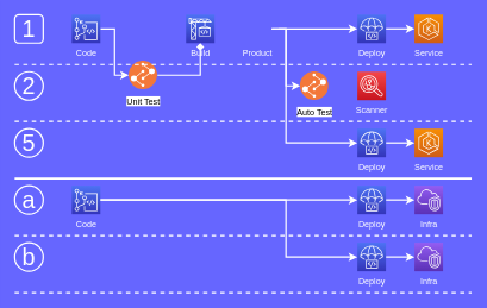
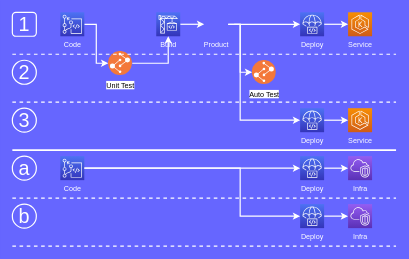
  <mxCell id="0" />
  <mxCell id="1" parent="0" />
  <mxCell id="2" style="edgeStyle=orthogonalEdgeStyle;rounded=0;orthogonalLoop=1;jettySize=auto;html=1;fontColor=#FFFFFF;strokeWidth=2;entryX=0;entryY=0.5;entryDx=0;entryDy=0;strokeColor=#FFFFFF;" edge="1" parent="1" source="3" target="23"><mxGeometry relative="1" as="geometry" /></mxCell>
  <mxCell id="3" value="Code" style="sketch=0;points=[[0,0,0],[0.25,0,0],[0.5,0,0],[0.75,0,0],[1,0,0],[0,1,0],[0.25,1,0],[0.5,1,0],[0.75,1,0],[1,1,0],[0,0.25,0],[0,0.5,0],[0,0.75,0],[1,0.25,0],[1,0.5,0],[1,0.75,0]];outlineConnect=0;fontColor=#FFFFFF;gradientColor=#4D72F3;gradientDirection=north;fillColor=#3334B9;strokeColor=#ffffff;dashed=0;verticalLabelPosition=bottom;verticalAlign=top;align=center;html=1;fontSize=12;fontStyle=0;aspect=fixed;shape=mxgraph.aws4.resourceIcon;resIcon=mxgraph.aws4.codecommit;" vertex="1" parent="1"><mxGeometry x="100" y="20" width="40" height="40" as="geometry" /></mxCell>
+ <mxCell id="4" style="edgeStyle=orthogonalEdgeStyle;rounded=0;orthogonalLoop=1;jettySize=auto;html=1;fontColor=#FFFFFF;endArrow=classic;endFill=1;strokeWidth=2;strokeColor=#FFFFFF;" edge="1" parent="1" source="5" target="9"><mxGeometry relative="1" as="geometry" /></mxCell>
  <mxCell id="5" value="Build" style="sketch=0;points=[[0,0,0],[0.25,0,0],[0.5,0,0],[0.75,0,0],[1,0,0],[0,1,0],[0.25,1,0],[0.5,1,0],[0.75,1,0],[1,1,0],[0,0.25,0],[0,0.5,0],[0,0.75,0],[1,0.25,0],[1,0.5,0],[1,0.75,0]];outlineConnect=0;fontColor=#FFFFFF;gradientColor=#4D72F3;gradientDirection=north;fillColor=#3334B9;strokeColor=#ffffff;dashed=0;verticalLabelPosition=bottom;verticalAlign=top;align=center;html=1;fontSize=12;fontStyle=0;aspect=fixed;shape=mxgraph.aws4.resourceIcon;resIcon=mxgraph.aws4.codebuild;labelBackgroundColor=none;" vertex="1" parent="1"><mxGeometry x="260" y="20" width="40" height="40" as="geometry" /></mxCell>
  <mxCell id="6" style="edgeStyle=orthogonalEdgeStyle;rounded=0;orthogonalLoop=1;jettySize=auto;html=1;entryX=0;entryY=0.5;entryDx=0;entryDy=0;entryPerimeter=0;fontColor=#FFFFFF;strokeWidth=2;strokeColor=#FFFFFF;" edge="1" parent="1" source="7" target="10"><mxGeometry relative="1" as="geometry" /></mxCell>
  <mxCell id="7" value="Deploy" style="sketch=0;points=[[0,0,0],[0.25,0,0],[0.5,0,0],[0.75,0,0],[1,0,0],[0,1,0],[0.25,1,0],[0.5,1,0],[0.75,1,0],[1,1,0],[0,0.25,0],[0,0.5,0],[0,0.75,0],[1,0.25,0],[1,0.5,0],[1,0.75,0]];outlineConnect=0;fontColor=#FFFFFF;gradientColor=#4D72F3;gradientDirection=north;fillColor=#3334B9;strokeColor=#ffffff;dashed=0;verticalLabelPosition=bottom;verticalAlign=top;align=center;html=1;fontSize=12;fontStyle=0;aspect=fixed;shape=mxgraph.aws4.resourceIcon;resIcon=mxgraph.aws4.codedeploy;labelBackgroundColor=none;" vertex="1" parent="1"><mxGeometry x="500" y="20" width="40" height="40" as="geometry" /></mxCell>
  <mxCell id="8" style="edgeStyle=orthogonalEdgeStyle;rounded=0;orthogonalLoop=1;jettySize=auto;html=1;entryX=0;entryY=0.5;entryDx=0;entryDy=0;entryPerimeter=0;fontColor=#FFFFFF;endArrow=classic;endFill=1;strokeWidth=2;strokeColor=#FFFFFF;" edge="1" parent="1" source="9" target="7"><mxGeometry relative="1" as="geometry" /></mxCell>
  <mxCell id="9" value="Product" style="shape=image;html=1;verticalAlign=top;verticalLabelPosition=bottom;labelBackgroundColor=none;imageAspect=0;aspect=fixed;image=https://cdn1.iconfinder.com/data/icons/hawcons/32/698717-icon-124-document-file-zip-128.png;fontColor=#FFFFFF;" vertex="1" parent="1"><mxGeometry x="340" y="20" width="40" height="40" as="geometry" /></mxCell>
  <mxCell id="10" value="Service" style="sketch=0;points=[[0,0,0],[0.25,0,0],[0.5,0,0],[0.75,0,0],[1,0,0],[0,1,0],[0.25,1,0],[0.5,1,0],[0.75,1,0],[1,1,0],[0,0.25,0],[0,0.5,0],[0,0.75,0],[1,0.25,0],[1,0.5,0],[1,0.75,0]];outlineConnect=0;fontColor=#FFFFFF;gradientColor=#F78E04;gradientDirection=north;fillColor=#D05C17;strokeColor=#ffffff;dashed=0;verticalLabelPosition=bottom;verticalAlign=top;align=center;html=1;fontSize=12;fontStyle=0;aspect=fixed;shape=mxgraph.aws4.resourceIcon;resIcon=mxgraph.aws4.eks;labelBackgroundColor=none;" vertex="1" parent="1"><mxGeometry x="580" y="20" width="40" height="40" as="geometry" /></mxCell>
  <mxCell id="11" value="Infra" style="sketch=0;points=[[0,0,0],[0.25,0,0],[0.5,0,0],[0.75,0,0],[1,0,0],[0,1,0],[0.25,1,0],[0.5,1,0],[0.75,1,0],[1,1,0],[0,0.25,0],[0,0.5,0],[0,0.75,0],[1,0.25,0],[1,0.5,0],[1,0.75,0]];outlineConnect=0;fontColor=#FFFFFF;gradientColor=#945DF2;gradientDirection=north;fillColor=#5A30B5;strokeColor=#ffffff;dashed=0;verticalLabelPosition=bottom;verticalAlign=top;align=center;html=1;fontSize=12;fontStyle=0;aspect=fixed;shape=mxgraph.aws4.resourceIcon;resIcon=mxgraph.aws4.vpc;labelBackgroundColor=none;" vertex="1" parent="1"><mxGeometry x="580" y="260" width="40" height="40" as="geometry" /></mxCell>
  <mxCell id="12" value="Auto Test" style="aspect=fixed;perimeter=ellipsePerimeter;html=1;align=center;shadow=0;dashed=0;fontColor=#000000;labelBackgroundColor=none;fontSize=12;spacingTop=3;image;image=img/lib/ibm/devops/build_test.svg;" vertex="1" parent="1"><mxGeometry x="420" y="100" width="40" height="40" as="geometry" /></mxCell>
  <mxCell id="13" style="edgeStyle=orthogonalEdgeStyle;rounded=0;orthogonalLoop=1;jettySize=auto;html=1;entryX=0;entryY=0.5;entryDx=0;entryDy=0;entryPerimeter=0;fontColor=#FFFFFF;strokeWidth=2;strokeColor=#FFFFFF;" edge="1" parent="1" source="14" target="15"><mxGeometry relative="1" as="geometry" /></mxCell>
  <mxCell id="14" value="Deploy" style="sketch=0;points=[[0,0,0],[0.25,0,0],[0.5,0,0],[0.75,0,0],[1,0,0],[0,1,0],[0.25,1,0],[0.5,1,0],[0.75,1,0],[1,1,0],[0,0.25,0],[0,0.5,0],[0,0.75,0],[1,0.25,0],[1,0.5,0],[1,0.75,0]];outlineConnect=0;fontColor=#FFFFFF;gradientColor=#4D72F3;gradientDirection=north;fillColor=#3334B9;strokeColor=#ffffff;dashed=0;verticalLabelPosition=bottom;verticalAlign=top;align=center;html=1;fontSize=12;fontStyle=0;aspect=fixed;shape=mxgraph.aws4.resourceIcon;resIcon=mxgraph.aws4.codedeploy;labelBackgroundColor=none;" vertex="1" parent="1"><mxGeometry x="500" y="180" width="40" height="40" as="geometry" /></mxCell>
  <mxCell id="15" value="Service" style="sketch=0;points=[[0,0,0],[0.25,0,0],[0.5,0,0],[0.75,0,0],[1,0,0],[0,1,0],[0.25,1,0],[0.5,1,0],[0.75,1,0],[1,1,0],[0,0.25,0],[0,0.5,0],[0,0.75,0],[1,0.25,0],[1,0.5,0],[1,0.75,0]];outlineConnect=0;fontColor=#FFFFFF;gradientColor=#F78E04;gradientDirection=north;fillColor=#D05C17;strokeColor=#ffffff;dashed=0;verticalLabelPosition=bottom;verticalAlign=top;align=center;html=1;fontSize=12;fontStyle=0;aspect=fixed;shape=mxgraph.aws4.resourceIcon;resIcon=mxgraph.aws4.eks;labelBackgroundColor=none;" vertex="1" parent="1"><mxGeometry x="580" y="180" width="40" height="40" as="geometry" /></mxCell>
  <mxCell id="16" style="edgeStyle=orthogonalEdgeStyle;rounded=0;orthogonalLoop=1;jettySize=auto;html=1;fontColor=#FFFFFF;strokeWidth=2;entryX=0;entryY=0.5;entryDx=0;entryDy=0;entryPerimeter=0;strokeColor=#FFFFFF;" edge="1" parent="1" target="14"><mxGeometry relative="1" as="geometry"><mxPoint x="460" y="199.5" as="targetPoint" /><mxPoint x="380" y="40" as="sourcePoint" /><Array as="points"><mxPoint x="400" y="40" /><mxPoint x="400" y="200" /></Array></mxGeometry></mxCell>
  <mxCell id="17" style="edgeStyle=orthogonalEdgeStyle;rounded=0;orthogonalLoop=1;jettySize=auto;html=1;fontColor=#FFFFFF;strokeWidth=2;entryX=0;entryY=0.5;entryDx=0;entryDy=0;entryPerimeter=0;strokeColor=#FFFFFF;" edge="1" parent="1" source="18" target="20"><mxGeometry relative="1" as="geometry"><mxPoint x="580" y="280" as="targetPoint" /></mxGeometry></mxCell>
  <mxCell id="18" value="Code" style="sketch=0;points=[[0,0,0],[0.25,0,0],[0.5,0,0],[0.75,0,0],[1,0,0],[0,1,0],[0.25,1,0],[0.5,1,0],[0.75,1,0],[1,1,0],[0,0.25,0],[0,0.5,0],[0,0.75,0],[1,0.25,0],[1,0.5,0],[1,0.75,0]];outlineConnect=0;fontColor=#FFFFFF;gradientColor=#4D72F3;gradientDirection=north;fillColor=#3334B9;strokeColor=#ffffff;dashed=0;verticalLabelPosition=bottom;verticalAlign=top;align=center;html=1;fontSize=12;fontStyle=0;aspect=fixed;shape=mxgraph.aws4.resourceIcon;resIcon=mxgraph.aws4.codecommit;" vertex="1" parent="1"><mxGeometry x="100" y="260" width="40" height="40" as="geometry" /></mxCell>
  <mxCell id="19" style="edgeStyle=orthogonalEdgeStyle;rounded=0;orthogonalLoop=1;jettySize=auto;html=1;entryX=0;entryY=0.5;entryDx=0;entryDy=0;entryPerimeter=0;fontColor=#FFFFFF;endArrow=classic;endFill=1;strokeWidth=2;strokeColor=#FFFFFF;" edge="1" parent="1" source="20" target="11"><mxGeometry relative="1" as="geometry" /></mxCell>
  <mxCell id="20" value="Deploy" style="sketch=0;points=[[0,0,0],[0.25,0,0],[0.5,0,0],[0.75,0,0],[1,0,0],[0,1,0],[0.25,1,0],[0.5,1,0],[0.75,1,0],[1,1,0],[0,0.25,0],[0,0.5,0],[0,0.75,0],[1,0.25,0],[1,0.5,0],[1,0.75,0]];outlineConnect=0;fontColor=#FFFFFF;gradientColor=#4D72F3;gradientDirection=north;fillColor=#3334B9;strokeColor=#ffffff;dashed=0;verticalLabelPosition=bottom;verticalAlign=top;align=center;html=1;fontSize=12;fontStyle=0;aspect=fixed;shape=mxgraph.aws4.resourceIcon;resIcon=mxgraph.aws4.codedeploy;labelBackgroundColor=none;" vertex="1" parent="1"><mxGeometry x="500" y="260" width="40" height="40" as="geometry" /></mxCell>
- <mxCell id="21" value="Scanner" style="sketch=0;points=[[0,0,0],[0.25,0,0],[0.5,0,0],[0.75,0,0],[1,0,0],[0,1,0],[0.25,1,0],[0.5,1,0],[0.75,1,0],[1,1,0],[0,0.25,0],[0,0.5,0],[0,0.75,0],[1,0.25,0],[1,0.5,0],[1,0.75,0]];outlineConnect=0;fontColor=#FFFFFF;gradientColor=#F54749;gradientDirection=north;fillColor=#C7131F;strokeColor=#ffffff;dashed=0;verticalLabelPosition=bottom;verticalAlign=top;align=center;html=1;fontSize=12;fontStyle=0;aspect=fixed;shape=mxgraph.aws4.resourceIcon;resIcon=mxgraph.aws4.inspector;labelBackgroundColor=none;" vertex="1" parent="1"><mxGeometry x="500" y="100" width="40" height="40" as="geometry" /></mxCell>
- <mxCell id="22" style="edgeStyle=orthogonalEdgeStyle;rounded=0;orthogonalLoop=1;jettySize=auto;html=1;fontColor=#FFFFFF;strokeWidth=2;strokeColor=#FFFFFF;endArrow=diamond;" edge="1" parent="1" source="23" target="5"><mxGeometry relative="1" as="geometry" /></mxCell>
+ <mxCell id="22" style="edgeStyle=orthogonalEdgeStyle;rounded=0;orthogonalLoop=1;jettySize=auto;html=1;fontColor=#FFFFFF;strokeWidth=2;strokeColor=#FFFFFF;" edge="1" parent="1" source="23" target="5"><mxGeometry relative="1" as="geometry" /></mxCell>
  <mxCell id="23" value="Unit Test" style="aspect=fixed;perimeter=ellipsePerimeter;html=1;align=center;shadow=0;dashed=0;fontColor=#000000;labelBackgroundColor=none;fontSize=12;spacingTop=3;image;image=img/lib/ibm/devops/build_test.svg;" vertex="1" parent="1"><mxGeometry x="180" y="85" width="40" height="40" as="geometry" /></mxCell>
  <mxCell id="24" style="edgeStyle=orthogonalEdgeStyle;rounded=0;orthogonalLoop=1;jettySize=auto;html=1;entryX=0;entryY=0.5;entryDx=0;entryDy=0;fontColor=#FFFFFF;endArrow=classic;endFill=1;strokeWidth=2;strokeColor=#FFFFFF;" edge="1" parent="1" target="12"><mxGeometry relative="1" as="geometry"><mxPoint x="390" y="40" as="sourcePoint" /><Array as="points"><mxPoint x="400" y="40" /><mxPoint x="400" y="120" /></Array></mxGeometry></mxCell>
  <mxCell id="25" value="" style="endArrow=none;dashed=1;html=1;rounded=0;fontColor=#000000;strokeColor=#FFFFFF;strokeWidth=2;" edge="1" parent="1"><mxGeometry width="50" height="50" relative="1" as="geometry"><mxPoint y="90" as="sourcePoint" x="20" /><mxPoint x="660" y="90" as="targetPoint" /></mxGeometry></mxCell>
  <mxCell id="26" value="" style="endArrow=none;html=1;rounded=0;fontColor=#000000;strokeColor=#FFFFFF;strokeWidth=3;" edge="1" parent="1"><mxGeometry width="50" height="50" relative="1" as="geometry"><mxPoint y="250" as="sourcePoint" x="20" /><mxPoint x="660" y="250" as="targetPoint" /></mxGeometry></mxCell>
  <mxCell id="27" value="" style="endArrow=none;dashed=1;html=1;rounded=0;fontColor=#000000;strokeColor=#FFFFFF;strokeWidth=2;" edge="1" parent="1"><mxGeometry width="50" height="50" relative="1" as="geometry"><mxPoint y="330" as="sourcePoint" x="20" /><mxPoint x="660" y="330" as="targetPoint" /></mxGeometry></mxCell>
  <mxCell id="28" value="" style="endArrow=none;dashed=1;html=1;rounded=0;fontColor=#000000;strokeColor=#FFFFFF;strokeWidth=2;" edge="1" parent="1"><mxGeometry width="50" height="50" relative="1" as="geometry"><mxPoint y="170" as="sourcePoint" x="20" /><mxPoint x="660" y="170" as="targetPoint" /></mxGeometry></mxCell>
  <mxCell id="29" value="Infra" style="sketch=0;points=[[0,0,0],[0.25,0,0],[0.5,0,0],[0.75,0,0],[1,0,0],[0,1,0],[0.25,1,0],[0.5,1,0],[0.75,1,0],[1,1,0],[0,0.25,0],[0,0.5,0],[0,0.75,0],[1,0.25,0],[1,0.5,0],[1,0.75,0]];outlineConnect=0;fontColor=#FFFFFF;gradientColor=#945DF2;gradientDirection=north;fillColor=#5A30B5;strokeColor=#ffffff;dashed=0;verticalLabelPosition=bottom;verticalAlign=top;align=center;html=1;fontSize=12;fontStyle=0;aspect=fixed;shape=mxgraph.aws4.resourceIcon;resIcon=mxgraph.aws4.vpc;labelBackgroundColor=none;" vertex="1" parent="1"><mxGeometry x="580" y="340" width="40" height="40" as="geometry" /></mxCell>
  <mxCell id="30" style="edgeStyle=orthogonalEdgeStyle;rounded=0;orthogonalLoop=1;jettySize=auto;html=1;fontColor=#FFFFFF;strokeWidth=2;entryX=0;entryY=0.5;entryDx=0;entryDy=0;entryPerimeter=0;strokeColor=#FFFFFF;" edge="1" parent="1" target="32"><mxGeometry relative="1" as="geometry"><mxPoint x="580" y="360" as="targetPoint" /><mxPoint x="140" y="280" as="sourcePoint" /><Array as="points"><mxPoint x="400" y="280" /><mxPoint x="400" y="360" /></Array></mxGeometry></mxCell>
  <mxCell id="31" style="edgeStyle=orthogonalEdgeStyle;rounded=0;orthogonalLoop=1;jettySize=auto;html=1;entryX=0;entryY=0.5;entryDx=0;entryDy=0;entryPerimeter=0;fontColor=#FFFFFF;endArrow=classic;endFill=1;strokeWidth=2;strokeColor=#FFFFFF;" edge="1" parent="1" source="32" target="29"><mxGeometry relative="1" as="geometry" /></mxCell>
  <mxCell id="32" value="Deploy" style="sketch=0;points=[[0,0,0],[0.25,0,0],[0.5,0,0],[0.75,0,0],[1,0,0],[0,1,0],[0.25,1,0],[0.5,1,0],[0.75,1,0],[1,1,0],[0,0.25,0],[0,0.5,0],[0,0.75,0],[1,0.25,0],[1,0.5,0],[1,0.75,0]];outlineConnect=0;fontColor=#FFFFFF;gradientColor=#4D72F3;gradientDirection=north;fillColor=#3334B9;strokeColor=#ffffff;dashed=0;verticalLabelPosition=bottom;verticalAlign=top;align=center;html=1;fontSize=12;fontStyle=0;aspect=fixed;shape=mxgraph.aws4.resourceIcon;resIcon=mxgraph.aws4.codedeploy;labelBackgroundColor=none;" vertex="1" parent="1"><mxGeometry x="500" y="340" width="40" height="40" as="geometry" /></mxCell>
  <mxCell id="33" value="" style="endArrow=none;dashed=1;html=1;rounded=0;fontColor=#000000;strokeColor=#FFFFFF;strokeWidth=2;" edge="1" parent="1"><mxGeometry width="50" height="50" relative="1" as="geometry"><mxPoint y="410" as="sourcePoint" x="20" /><mxPoint x="660" y="410" as="targetPoint" /></mxGeometry></mxCell>
  <mxCell id="34" value="1" style="whiteSpace=wrap;html=1;aspect=fixed;labelBackgroundColor=none;fontColor=#FFFFFF;fillColor=none;strokeColor=#FFFFFF;strokeWidth=2;fontSize=33;rounded=1;" vertex="1" parent="1"><mxGeometry y="20" width="40" height="40" as="geometry" x="20" /></mxCell>
  <mxCell id="35" value="2" style="ellipse;whiteSpace=wrap;html=1;aspect=fixed;labelBackgroundColor=none;fontColor=#FFFFFF;fillColor=none;strokeColor=#FFFFFF;strokeWidth=2;fontSize=33;" vertex="1" parent="1"><mxGeometry y="100" width="40" height="40" as="geometry" x="20" /></mxCell>
- <mxCell id="36" value="5" style="ellipse;whiteSpace=wrap;html=1;aspect=fixed;labelBackgroundColor=none;fontColor=#FFFFFF;fillColor=none;strokeColor=#FFFFFF;strokeWidth=2;fontSize=33;" vertex="1" parent="1"><mxGeometry y="180" width="40" height="40" as="geometry" x="20" /></mxCell>
+ <mxCell id="36" value="3" style="ellipse;whiteSpace=wrap;html=1;aspect=fixed;labelBackgroundColor=none;fontColor=#FFFFFF;fillColor=none;strokeColor=#FFFFFF;strokeWidth=2;fontSize=33;" vertex="1" parent="1"><mxGeometry y="180" width="40" height="40" as="geometry" x="20" /></mxCell>
  <mxCell id="37" value="a" style="ellipse;whiteSpace=wrap;html=1;aspect=fixed;labelBackgroundColor=none;fontColor=#FFFFFF;fillColor=none;strokeColor=#FFFFFF;strokeWidth=2;fontSize=33;" vertex="1" parent="1"><mxGeometry y="260" width="40" height="40" as="geometry" x="20" /></mxCell>
  <mxCell id="38" value="b" style="ellipse;whiteSpace=wrap;html=1;aspect=fixed;labelBackgroundColor=none;fontColor=#FFFFFF;fillColor=none;strokeColor=#FFFFFF;strokeWidth=2;fontSize=33;" vertex="1" parent="1"><mxGeometry y="340" width="40" height="40" as="geometry" x="20" /></mxCell>
